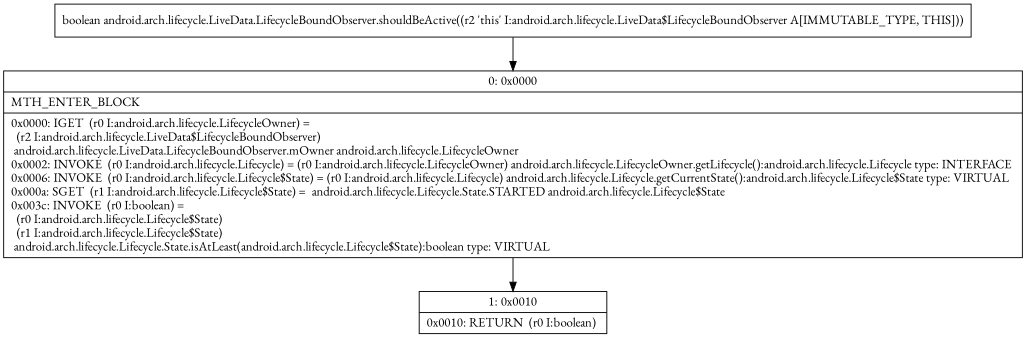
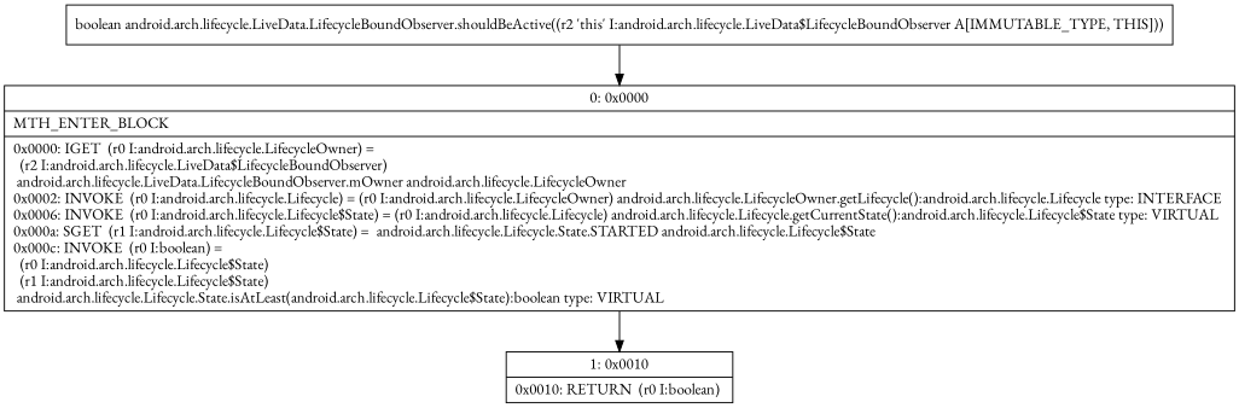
  digraph {
    fontname="EB Garamond"
    node [shape=record fontname="EB Garamond"]
    edge [fontname="EB Garamond"]
-   n1 [label="{0\:\ 0x0000|MTH_ENTER_BLOCK\l|0x0000: IGET  (r0 I:android.arch.lifecycle.LifecycleOwner) = \l  (r2 I:android.arch.lifecycle.LiveData$LifecycleBoundObserver)\l android.arch.lifecycle.LiveData.LifecycleBoundObserver.mOwner android.arch.lifecycle.LifecycleOwner \l0x0002: INVOKE  (r0 I:android.arch.lifecycle.Lifecycle) = (r0 I:android.arch.lifecycle.LifecycleOwner) android.arch.lifecycle.LifecycleOwner.getLifecycle():android.arch.lifecycle.Lifecycle type: INTERFACE \l0x0006: INVOKE  (r0 I:android.arch.lifecycle.Lifecycle$State) = (r0 I:android.arch.lifecycle.Lifecycle) android.arch.lifecycle.Lifecycle.getCurrentState():android.arch.lifecycle.Lifecycle$State type: VIRTUAL \l0x000a: SGET  (r1 I:android.arch.lifecycle.Lifecycle$State) =  android.arch.lifecycle.Lifecycle.State.STARTED android.arch.lifecycle.Lifecycle$State \l0x003c: INVOKE  (r0 I:boolean) = \l  (r0 I:android.arch.lifecycle.Lifecycle$State)\l  (r1 I:android.arch.lifecycle.Lifecycle$State)\l android.arch.lifecycle.Lifecycle.State.isAtLeast(android.arch.lifecycle.Lifecycle$State):boolean type: VIRTUAL \l}"]
+   n1 [label="{0\:\ 0x0000|MTH_ENTER_BLOCK\l|0x0000: IGET  (r0 I:android.arch.lifecycle.LifecycleOwner) = \l  (r2 I:android.arch.lifecycle.LiveData$LifecycleBoundObserver)\l android.arch.lifecycle.LiveData.LifecycleBoundObserver.mOwner android.arch.lifecycle.LifecycleOwner \l0x0002: INVOKE  (r0 I:android.arch.lifecycle.Lifecycle) = (r0 I:android.arch.lifecycle.LifecycleOwner) android.arch.lifecycle.LifecycleOwner.getLifecycle():android.arch.lifecycle.Lifecycle type: INTERFACE \l0x0006: INVOKE  (r0 I:android.arch.lifecycle.Lifecycle$State) = (r0 I:android.arch.lifecycle.Lifecycle) android.arch.lifecycle.Lifecycle.getCurrentState():android.arch.lifecycle.Lifecycle$State type: VIRTUAL \l0x000a: SGET  (r1 I:android.arch.lifecycle.Lifecycle$State) =  android.arch.lifecycle.Lifecycle.State.STARTED android.arch.lifecycle.Lifecycle$State \l0x000c: INVOKE  (r0 I:boolean) = \l  (r0 I:android.arch.lifecycle.Lifecycle$State)\l  (r1 I:android.arch.lifecycle.Lifecycle$State)\l android.arch.lifecycle.Lifecycle.State.isAtLeast(android.arch.lifecycle.Lifecycle$State):boolean type: VIRTUAL \l}"]
    n2 [label="{1\:\ 0x0010|0x0010: RETURN  (r0 I:boolean) \l}"]
    n3 [label="{boolean android.arch.lifecycle.LiveData.LifecycleBoundObserver.shouldBeActive((r2 'this' I:android.arch.lifecycle.LiveData$LifecycleBoundObserver A[IMMUTABLE_TYPE, THIS])) }"]
    n1 -> n2
    n3 -> n1
  }
